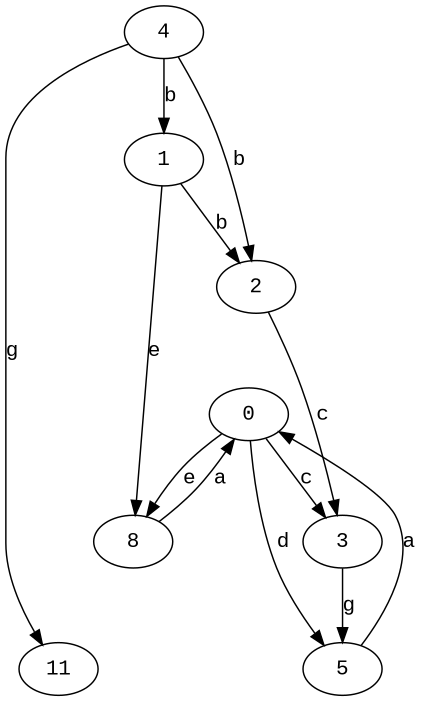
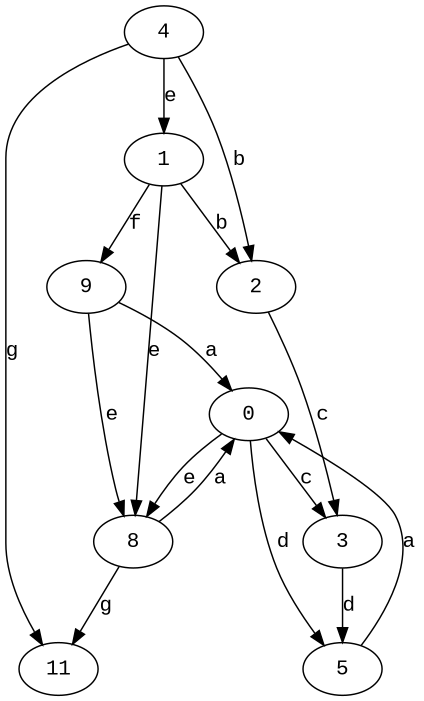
  strict digraph {
    fontname="Liberation Mono"
    node [fontname="Liberation Mono"]
    edge [fontname="Liberation Mono"]
    0
    3
    5
    8
    4
    1
    2
    11
+   9
    0 -> 3 [label=c]
    0 -> 5 [label=d]
    0 -> 8 [label=e]
-   3 -> 5 [label=g]
+   3 -> 5 [label=d]
    5 -> 0 [label=a]
    8 -> 0 [label=a]
-   4 -> 1 [label=b]
+   8 -> 11 [label=g]
+   4 -> 1 [label=e]
    4 -> 2 [label=b]
    4 -> 11 [label=g]
    1 -> 8 [label=e]
    1 -> 2 [label=b]
+   1 -> 9 [label=f]
    2 -> 3 [label=c]
+   9 -> 0 [label=a]
+   9 -> 8 [label=e]
  }
